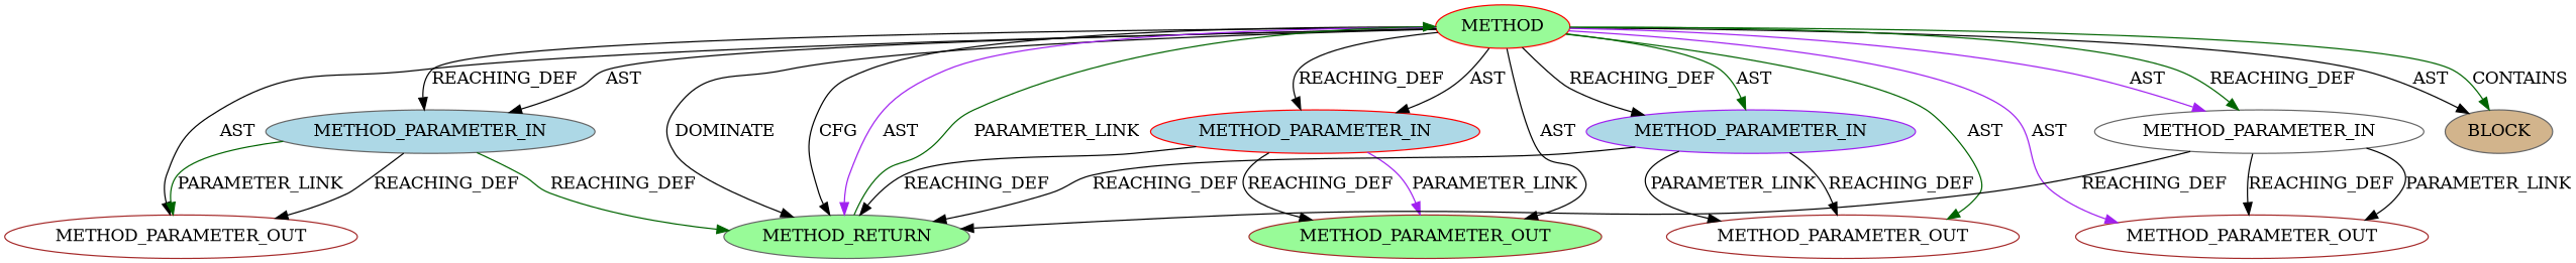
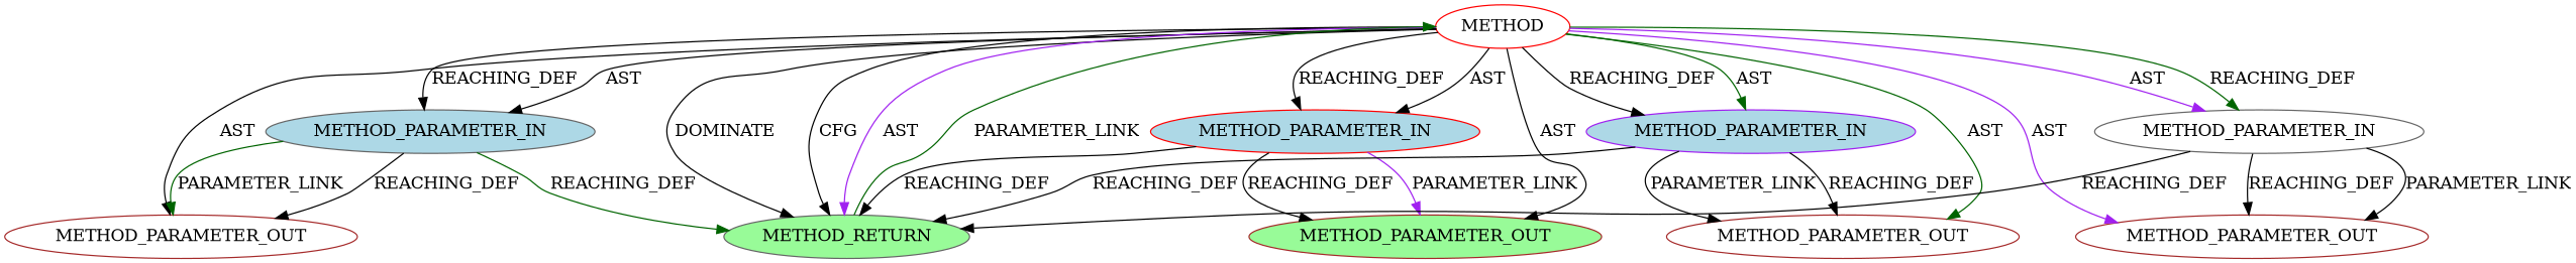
  digraph {
    node [CODE="<empty>" ORDER=1 color=gray40 fillcolor=white style=filled EVALUATION_STRATEGY=BY_VALUE IS_VARIADIC=false TYPE_FULL_NAME=ANY]
    edge [color=black]
-   n1 [AST_PARENT_FULL_NAME="<global>" AST_PARENT_TYPE=NAMESPACE_BLOCK FILENAME="<empty>" FULL_NAME=skb_store_bits IS_EXTERNAL=true NAME=skb_store_bits ORDER=0 color=red fillcolor=palegreen label=METHOD EVALUATION_STRATEGY="" IS_VARIADIC="" TYPE_FULL_NAME=""]
+   n1 [AST_PARENT_FULL_NAME="<global>" AST_PARENT_TYPE=NAMESPACE_BLOCK FILENAME="<empty>" FULL_NAME=skb_store_bits IS_EXTERNAL=true NAME=skb_store_bits ORDER=0 color=red label=METHOD EVALUATION_STRATEGY="" IS_VARIADIC="" TYPE_FULL_NAME=""]
    n2 [CODE=p1 INDEX=1 NAME=p1 fillcolor=lightblue label=METHOD_PARAMETER_IN]
    n3 [CODE=p2 INDEX=2 NAME=p2 ORDER=2 color=brown label=METHOD_PARAMETER_OUT]
    n4 [CODE=p4 INDEX=4 NAME=p4 ORDER=4 color=red fillcolor=lightblue label=METHOD_PARAMETER_IN]
    n5 [CODE=p3 INDEX=3 NAME=p3 ORDER=3 color=purple fillcolor=lightblue label=METHOD_PARAMETER_IN]
    n6 [CODE=p1 INDEX=1 NAME=p1 color=brown label=METHOD_PARAMETER_OUT]
-   n7 [ARGUMENT_INDEX=1 fillcolor=tan label=BLOCK EVALUATION_STRATEGY="" IS_VARIADIC=""]
    n8 [CODE=p3 INDEX=3 NAME=p3 ORDER=3 color=brown label=METHOD_PARAMETER_OUT]
    n9 [CODE=RET ORDER=2 fillcolor=palegreen label=METHOD_RETURN IS_VARIADIC=""]
    n10 [CODE=p2 INDEX=2 NAME=p2 ORDER=2 label=METHOD_PARAMETER_IN]
    n11 [CODE=p4 INDEX=4 NAME=p4 ORDER=4 color=brown fillcolor=palegreen label=METHOD_PARAMETER_OUT]
    n1 -> n2 [label=REACHING_DEF]
    n1 -> n2 [label=AST]
    n1 -> n3 [color=purple label=AST]
    n1 -> n4 [label=AST]
    n1 -> n4 [label=REACHING_DEF]
    n1 -> n5 [color=darkgreen label=AST]
    n1 -> n5 [label=REACHING_DEF]
    n1 -> n6 [label=AST]
-   n1 -> n7 [label=AST]
-   n1 -> n7 [color=darkgreen label=CONTAINS]
    n1 -> n8 [color=darkgreen label=AST]
    n1 -> n9 [label=DOMINATE]
    n1 -> n9 [label=CFG]
    n1 -> n9 [color=purple label=AST]
    n1 -> n10 [color=darkgreen label=REACHING_DEF]
    n1 -> n10 [color=purple label=AST]
    n1 -> n11 [label=AST]
    n2 -> n6 [VARIABLE=p1 label=REACHING_DEF]
    n2 -> n6 [color=darkgreen label=PARAMETER_LINK]
    n2 -> n9 [VARIABLE=p1 color=darkgreen label=REACHING_DEF]
    n4 -> n9 [VARIABLE=p4 label=REACHING_DEF]
    n4 -> n11 [color=purple label=PARAMETER_LINK]
    n4 -> n11 [VARIABLE=p4 label=REACHING_DEF]
    n5 -> n8 [label=PARAMETER_LINK]
    n5 -> n8 [VARIABLE=p3 label=REACHING_DEF]
    n5 -> n9 [VARIABLE=p3 label=REACHING_DEF]
    n9 -> n1 [color=darkgreen label=PARAMETER_LINK]
    n10 -> n3 [label=PARAMETER_LINK]
    n10 -> n3 [VARIABLE=p2 label=REACHING_DEF]
    n10 -> n9 [VARIABLE=p2 label=REACHING_DEF]
  }
